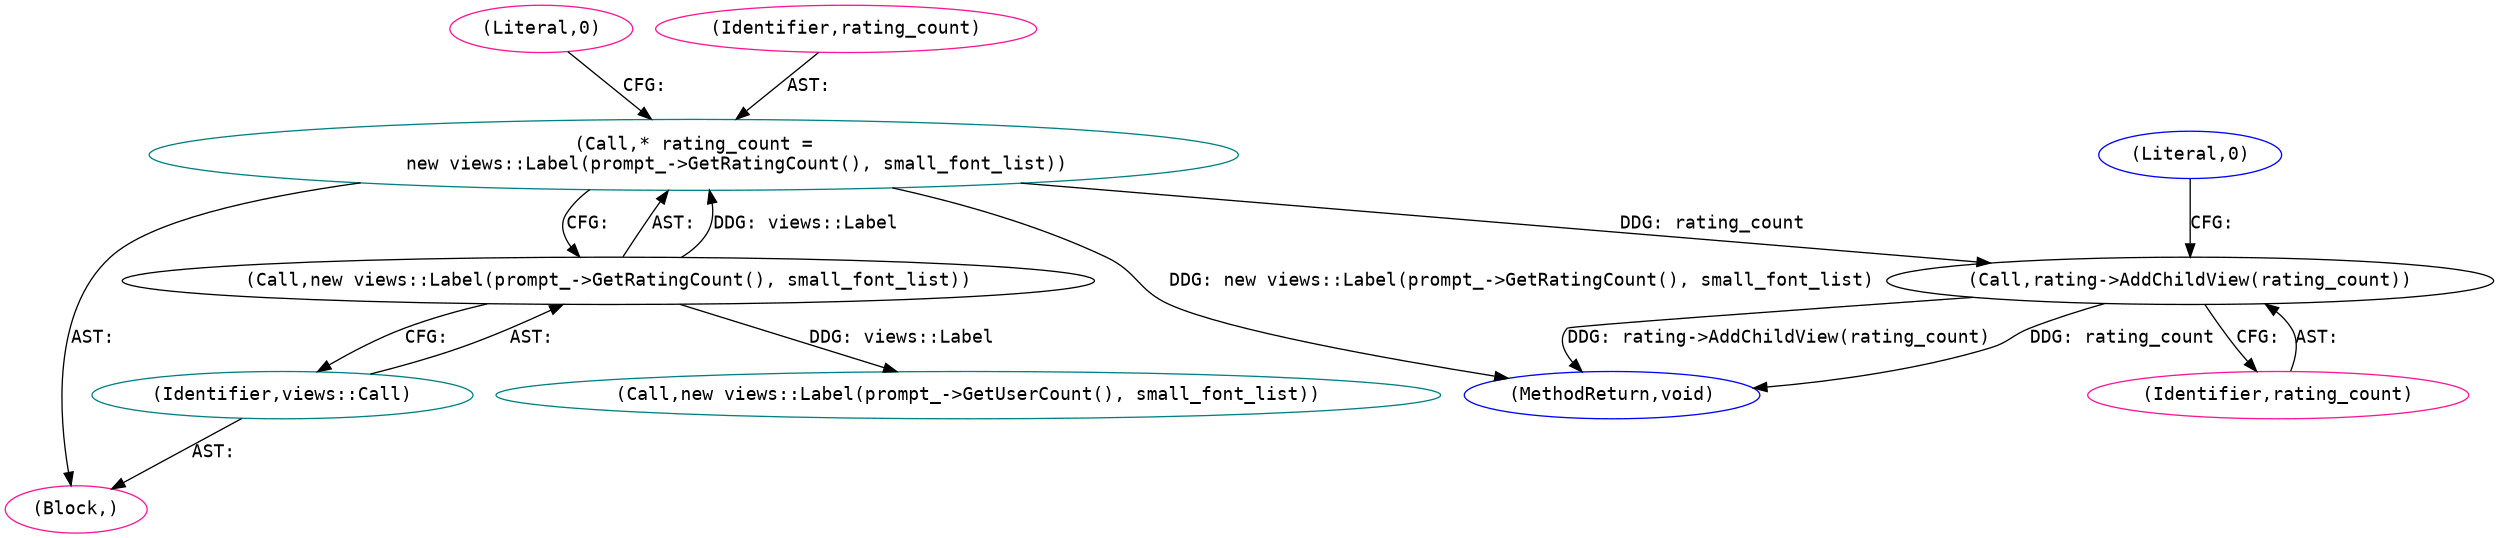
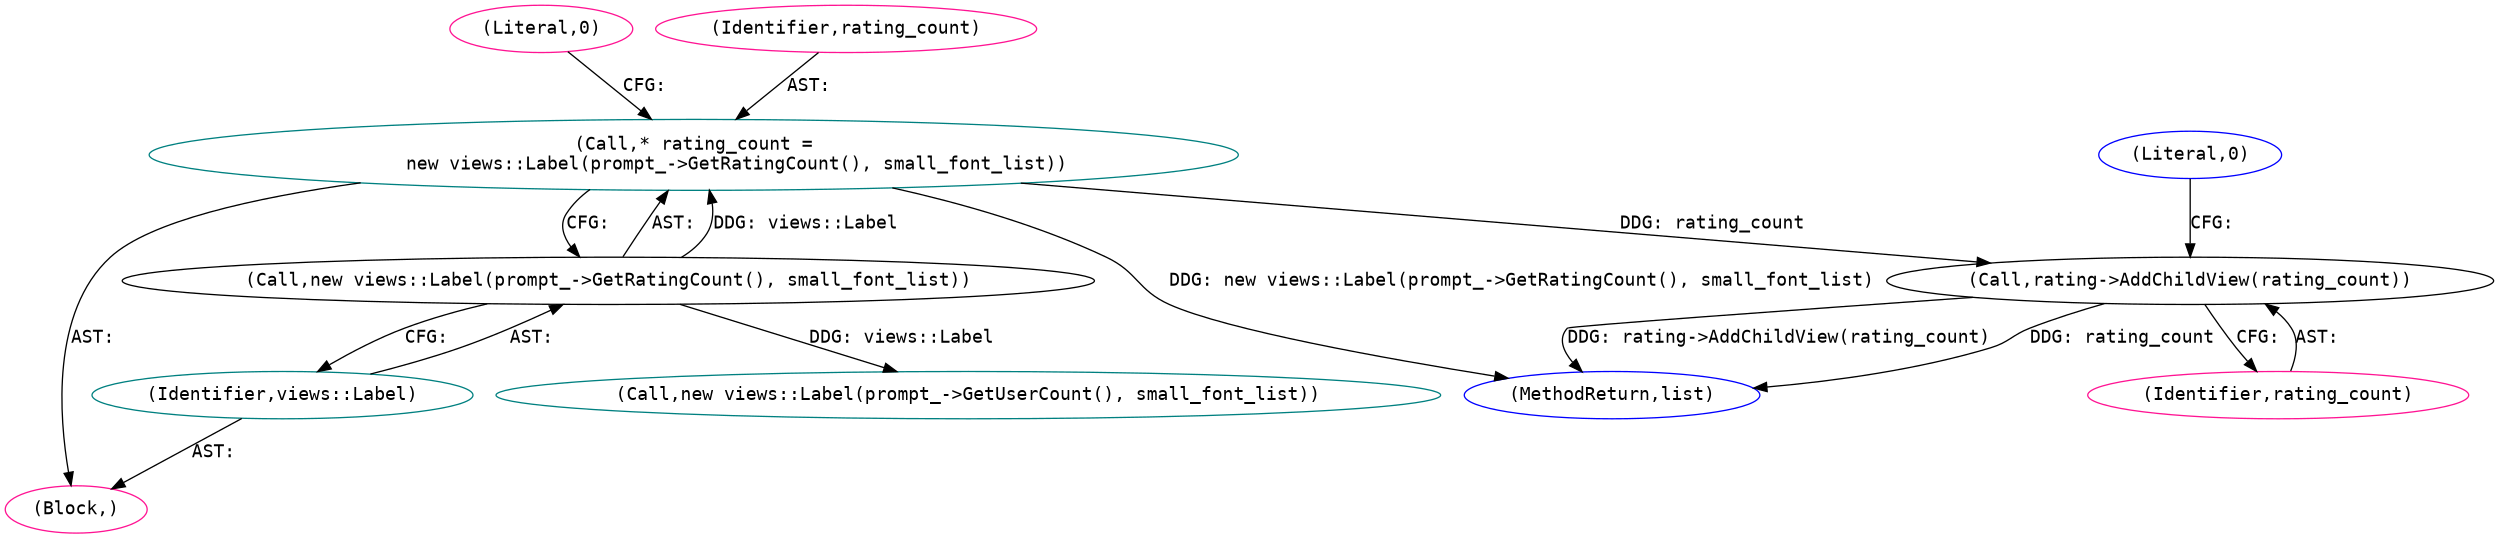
  digraph {
    fontname="DejaVu Sans Mono"
    node [color=deeppink fontname="DejaVu Sans Mono"]
    edge [fontname="DejaVu Sans Mono"]
    n1 [color=teal label="(Call,* rating_count =\n        new views::Label(prompt_->GetRatingCount(), small_font_list))"]
    n2 [color=black label="(Call,new views::Label(prompt_->GetRatingCount(), small_font_list))"]
    n3 [color=black label="(Call,rating->AddChildView(rating_count))"]
    n4 [label="(Block,)"]
-   n5 [color=blue label="(MethodReturn,void)"]
-   n6 [color=teal label="(Identifier,views::Call)"]
+   n5 [color=blue label="(MethodReturn,list)"]
+   n6 [color=teal label="(Identifier,views::Label)"]
    n7 [color=teal label="(Call,new views::Label(prompt_->GetUserCount(), small_font_list))"]
    n8 [label="(Identifier,rating_count)"]
    n9 [label="(Literal,0)"]
    n10 [color=blue label="(Literal,0)"]
    n11 [label="(Identifier,rating_count)"]
    n1 -> n2 [label="CFG: "]
    n1 -> n3 [label="DDG: rating_count"]
    n1 -> n4 [label="AST: "]
    n1 -> n5 [label="DDG: new views::Label(prompt_->GetRatingCount(), small_font_list)"]
    n2 -> n1 [label="AST: "]
    n2 -> n1 [label="DDG: views::Label"]
    n2 -> n6 [label="CFG: "]
    n2 -> n7 [label="DDG: views::Label"]
    n3 -> n5 [label="DDG: rating->AddChildView(rating_count)"]
    n3 -> n5 [label="DDG: rating_count"]
    n3 -> n8 [label="CFG: "]
    n6 -> n2 [label="AST: "]
    n6 -> n4 [label="AST: "]
    n8 -> n3 [label="AST: "]
    n9 -> n1 [label="CFG: "]
    n10 -> n3 [label="CFG: "]
    n11 -> n1 [label="AST: "]
  }
